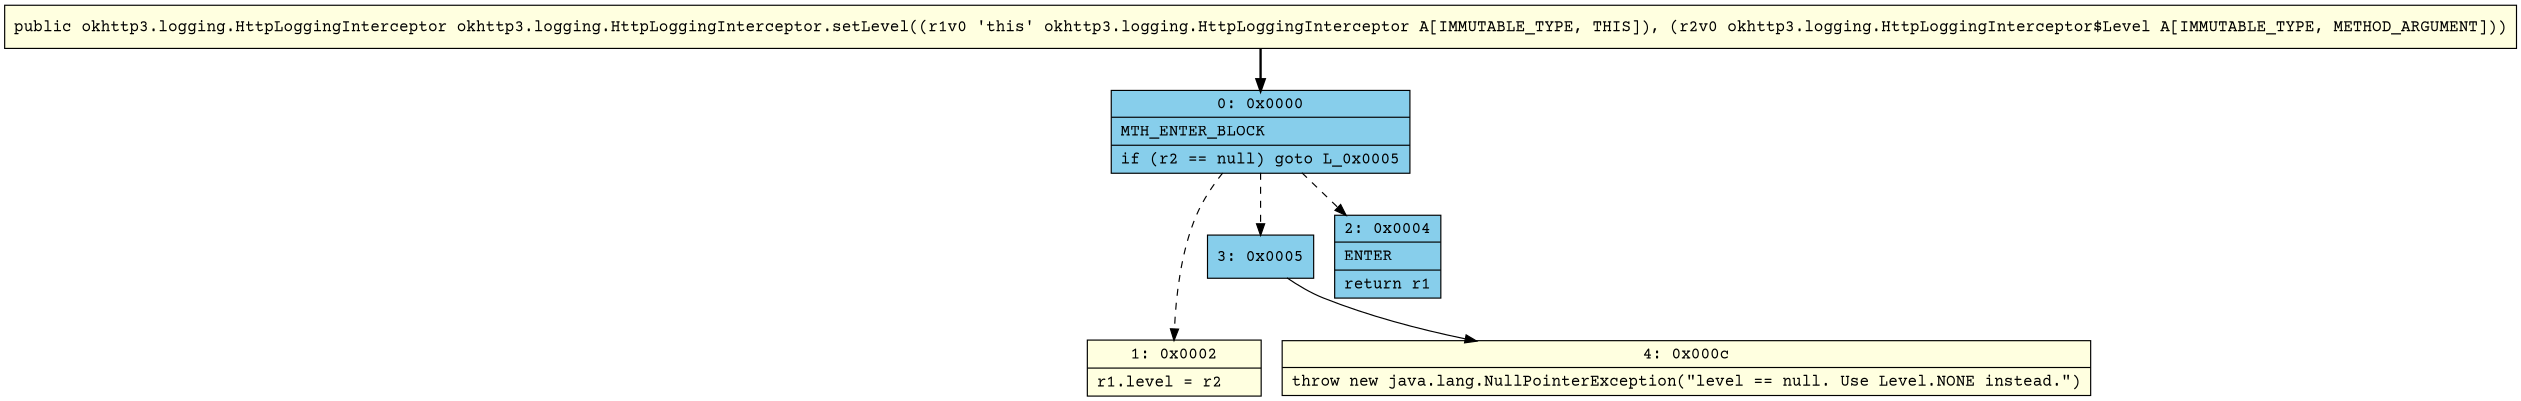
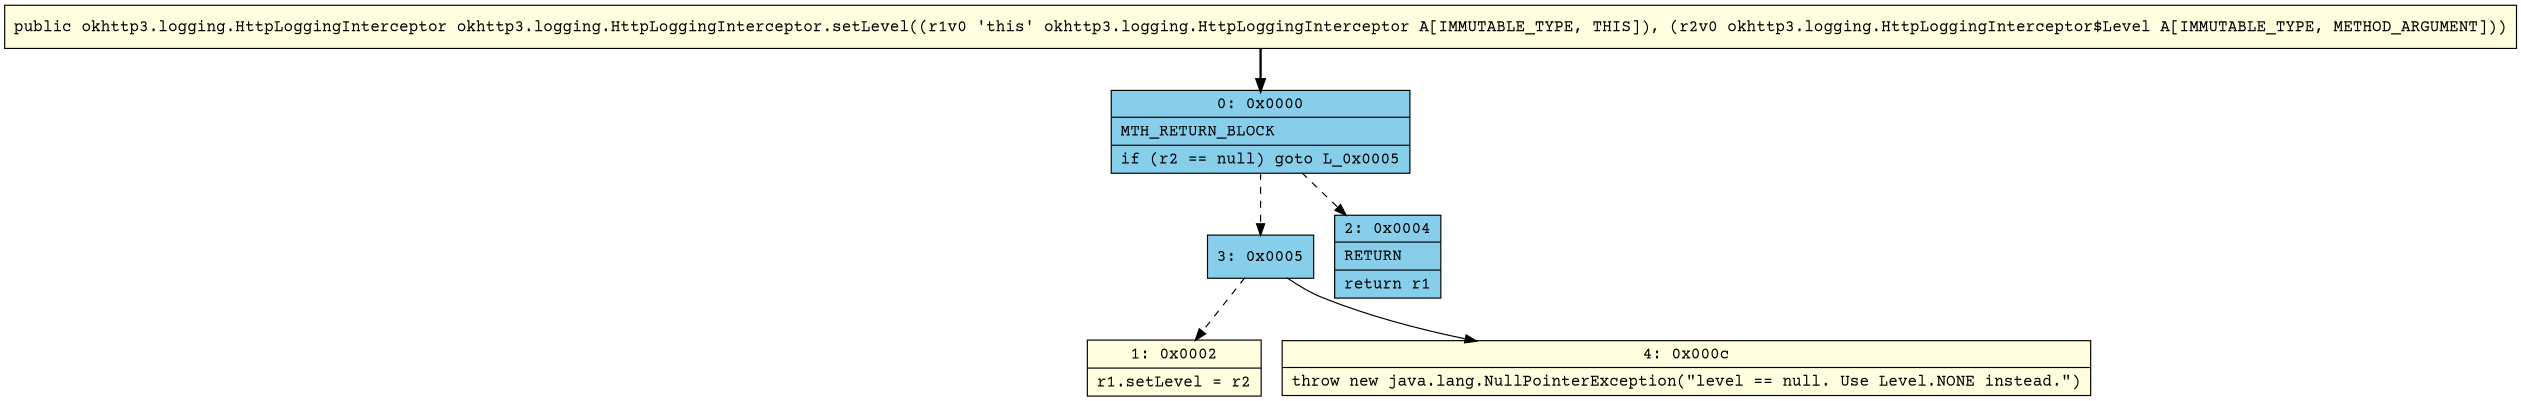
  digraph {
    fontname="Courier Prime"
    node [fillcolor=skyblue fontname="Courier Prime" shape=record style=filled]
    edge [fontname="Courier Prime" style=dashed]
-   n1 [label="{0\:\ 0x0000|MTH_ENTER_BLOCK\l|if (r2 == null) goto L_0x0005\l}"]
-   n2 [fillcolor=lightyellow label="{1\:\ 0x0002|r1.level = r2\l}"]
+   n1 [label="{0\:\ 0x0000|MTH_RETURN_BLOCK\l|if (r2 == null) goto L_0x0005\l}"]
+   n2 [fillcolor=lightyellow label="{1\:\ 0x0002|r1.setLevel = r2\l}"]
    n3 [label="{3\:\ 0x0005}"]
-   n4 [label="{2\:\ 0x0004|ENTER\l|return r1\l}"]
+   n4 [label="{2\:\ 0x0004|RETURN\l|return r1\l}"]
    n5 [fillcolor=lightyellow label="{4\:\ 0x000c|throw new java.lang.NullPointerException(\"level == null. Use Level.NONE instead.\")\l}"]
    n6 [fillcolor=lightyellow label="{public okhttp3.logging.HttpLoggingInterceptor okhttp3.logging.HttpLoggingInterceptor.setLevel((r1v0 'this' okhttp3.logging.HttpLoggingInterceptor A[IMMUTABLE_TYPE, THIS]), (r2v0 okhttp3.logging.HttpLoggingInterceptor$Level A[IMMUTABLE_TYPE, METHOD_ARGUMENT])) }"]
-   n1 -> n2
+   n3 -> n2
    n1 -> n3
    n1 -> n4
    n3 -> n5 [style=solid]
    n6 -> n1 [style=bold]
  }
